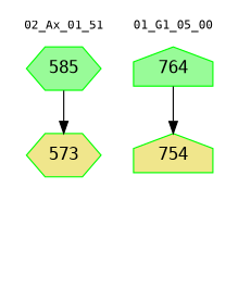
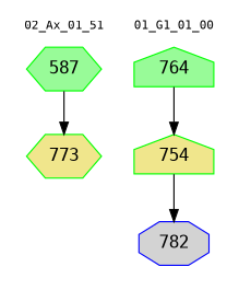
  digraph {
    fontname="DejaVu Sans Mono"
    node [color=green fillcolor=palegreen fontname="DejaVu Sans Mono" shape=hexagon style=filled]
    edge [color=black fontname="DejaVu Sans Mono"]
-   n1 [label=585]
-   n2 [fillcolor=khaki label=573]
+   n1 [label=587]
+   n2 [fillcolor=khaki label=773]
    n3 [label=764 shape=house]
    n4 [fillcolor=khaki label=754 shape=house]
+   n5 [color=blue fillcolor=lightgrey label=782 shape=octagon]
    subgraph cluster_1 {
      color=white
      fontsize=10
      label="02_Ax_01_51"
      n1
      n2
    }
    subgraph cluster_2 {
      color=white
      fontsize=10
-     label="01_G1_05_00"
+     label="01_G1_01_00"
      n3
      n4
+     n5
    }
    n1 -> n2
    n3 -> n4
+   n4 -> n5
  }
